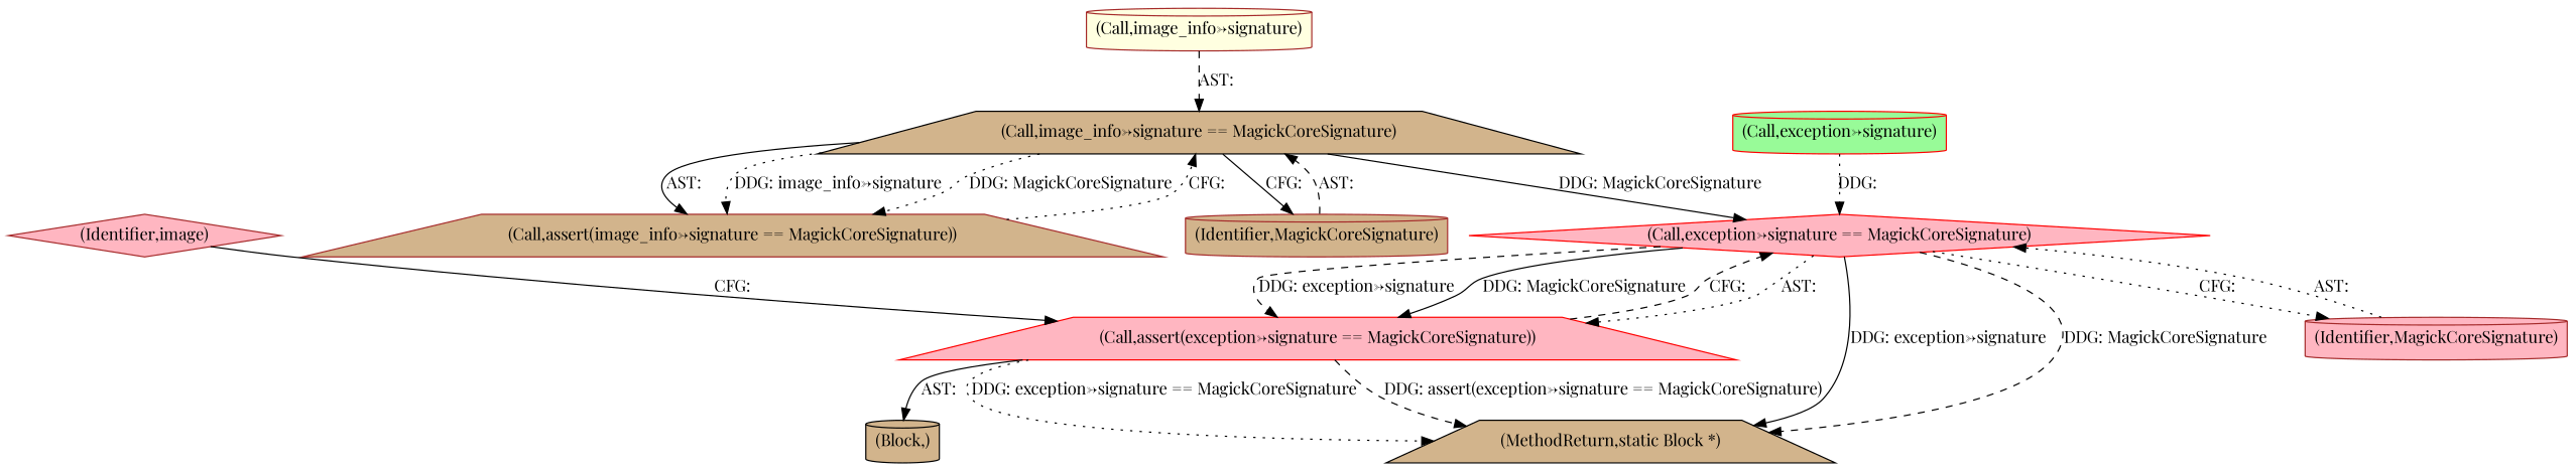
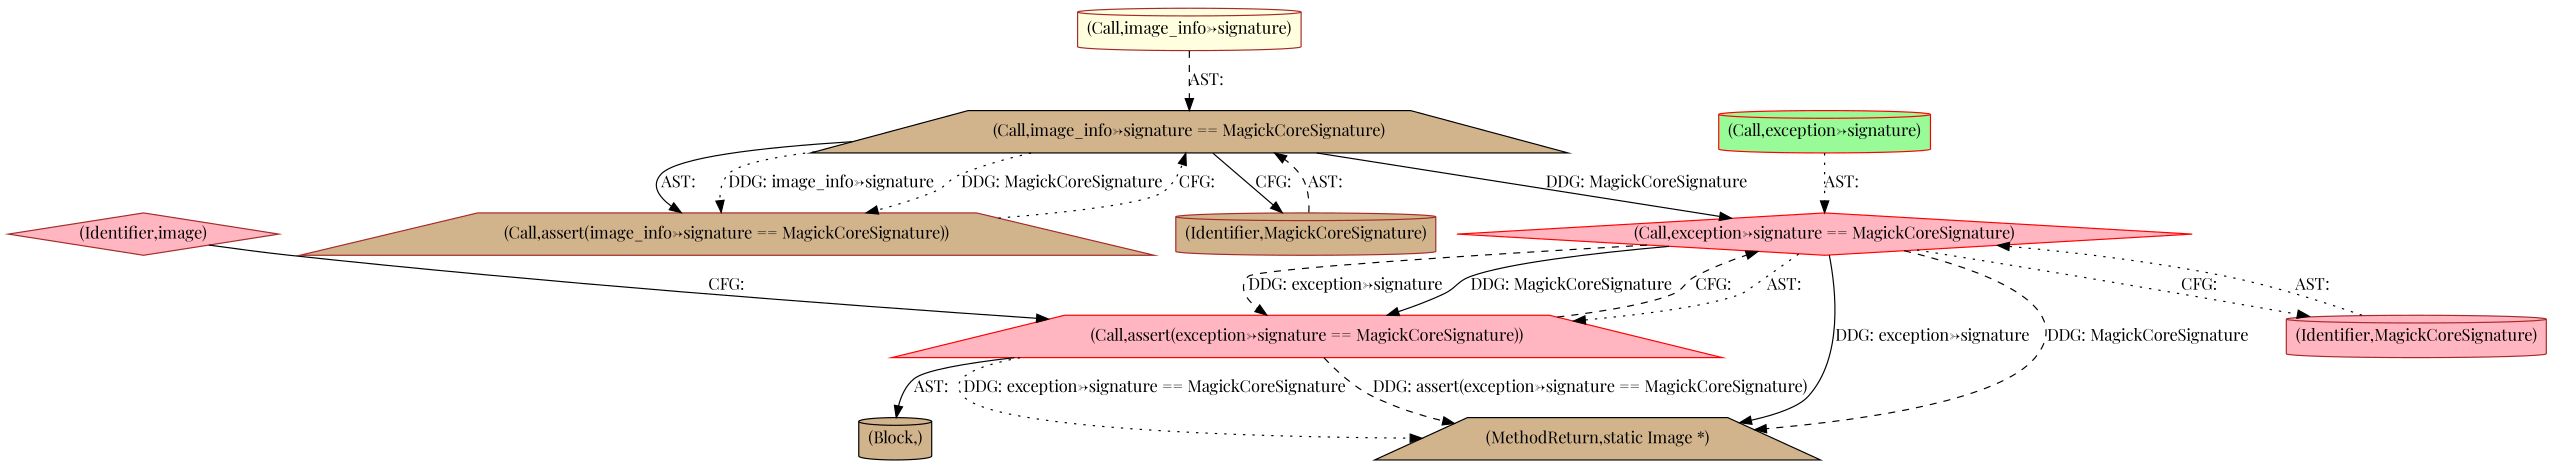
  digraph {
    fontname="Playfair Display"
    node [color=brown fillcolor=tan fontname="Playfair Display" shape=cylinder style=filled]
    edge [fontname="Playfair Display" style=dotted]
    n1 [color=red fillcolor=lightpink label="(Call,exception->signature == MagickCoreSignature)" shape=diamond]
    n2 [color=red fillcolor=lightpink label="(Call,assert(exception->signature == MagickCoreSignature))" shape=trapezium]
-   n3 [color=black label="(MethodReturn,static Block *)" shape=trapezium]
+   n3 [color=black label="(MethodReturn,static Image *)" shape=trapezium]
    n4 [fillcolor=lightpink label="(Identifier,MagickCoreSignature)"]
    n5 [color=black label="(Block,)"]
    n6 [color=black label="(Call,image_info->signature == MagickCoreSignature)" shape=trapezium]
    n7 [label="(Call,assert(image_info->signature == MagickCoreSignature))" shape=trapezium]
    n8 [label="(Identifier,MagickCoreSignature)"]
    n9 [fillcolor=lightpink label="(Identifier,image)" shape=diamond]
    n10 [color=red fillcolor=palegreen label="(Call,exception->signature)"]
    n11 [fillcolor=lightyellow label="(Call,image_info->signature)"]
    n1 -> n2 [label="AST: "]
    n1 -> n2 [label="DDG: exception->signature" style=dashed]
    n1 -> n2 [label="DDG: MagickCoreSignature" style=solid]
    n1 -> n3 [label="DDG: exception->signature" style=solid]
    n1 -> n3 [label="DDG: MagickCoreSignature" style=dashed]
    n1 -> n4 [label="CFG: "]
    n2 -> n1 [label="CFG: " style=dashed]
    n2 -> n3 [label="DDG: exception->signature == MagickCoreSignature"]
    n2 -> n3 [label="DDG: assert(exception->signature == MagickCoreSignature)" style=dashed]
    n2 -> n5 [label="AST: " style=solid]
    n4 -> n1 [label="AST: "]
    n6 -> n1 [label="DDG: MagickCoreSignature" style=solid]
    n6 -> n7 [label="AST: " style=solid]
    n6 -> n7 [label="DDG: image_info->signature"]
    n6 -> n7 [label="DDG: MagickCoreSignature"]
    n6 -> n8 [label="CFG: " style=solid]
    n7 -> n6 [label="CFG: "]
    n8 -> n6 [label="AST: " style=dashed]
    n9 -> n2 [label="CFG: " style=solid]
-   n10 -> n1 [label="DDG: "]
+   n10 -> n1 [label="AST: "]
    n11 -> n6 [label="AST: " style=dashed]
  }
